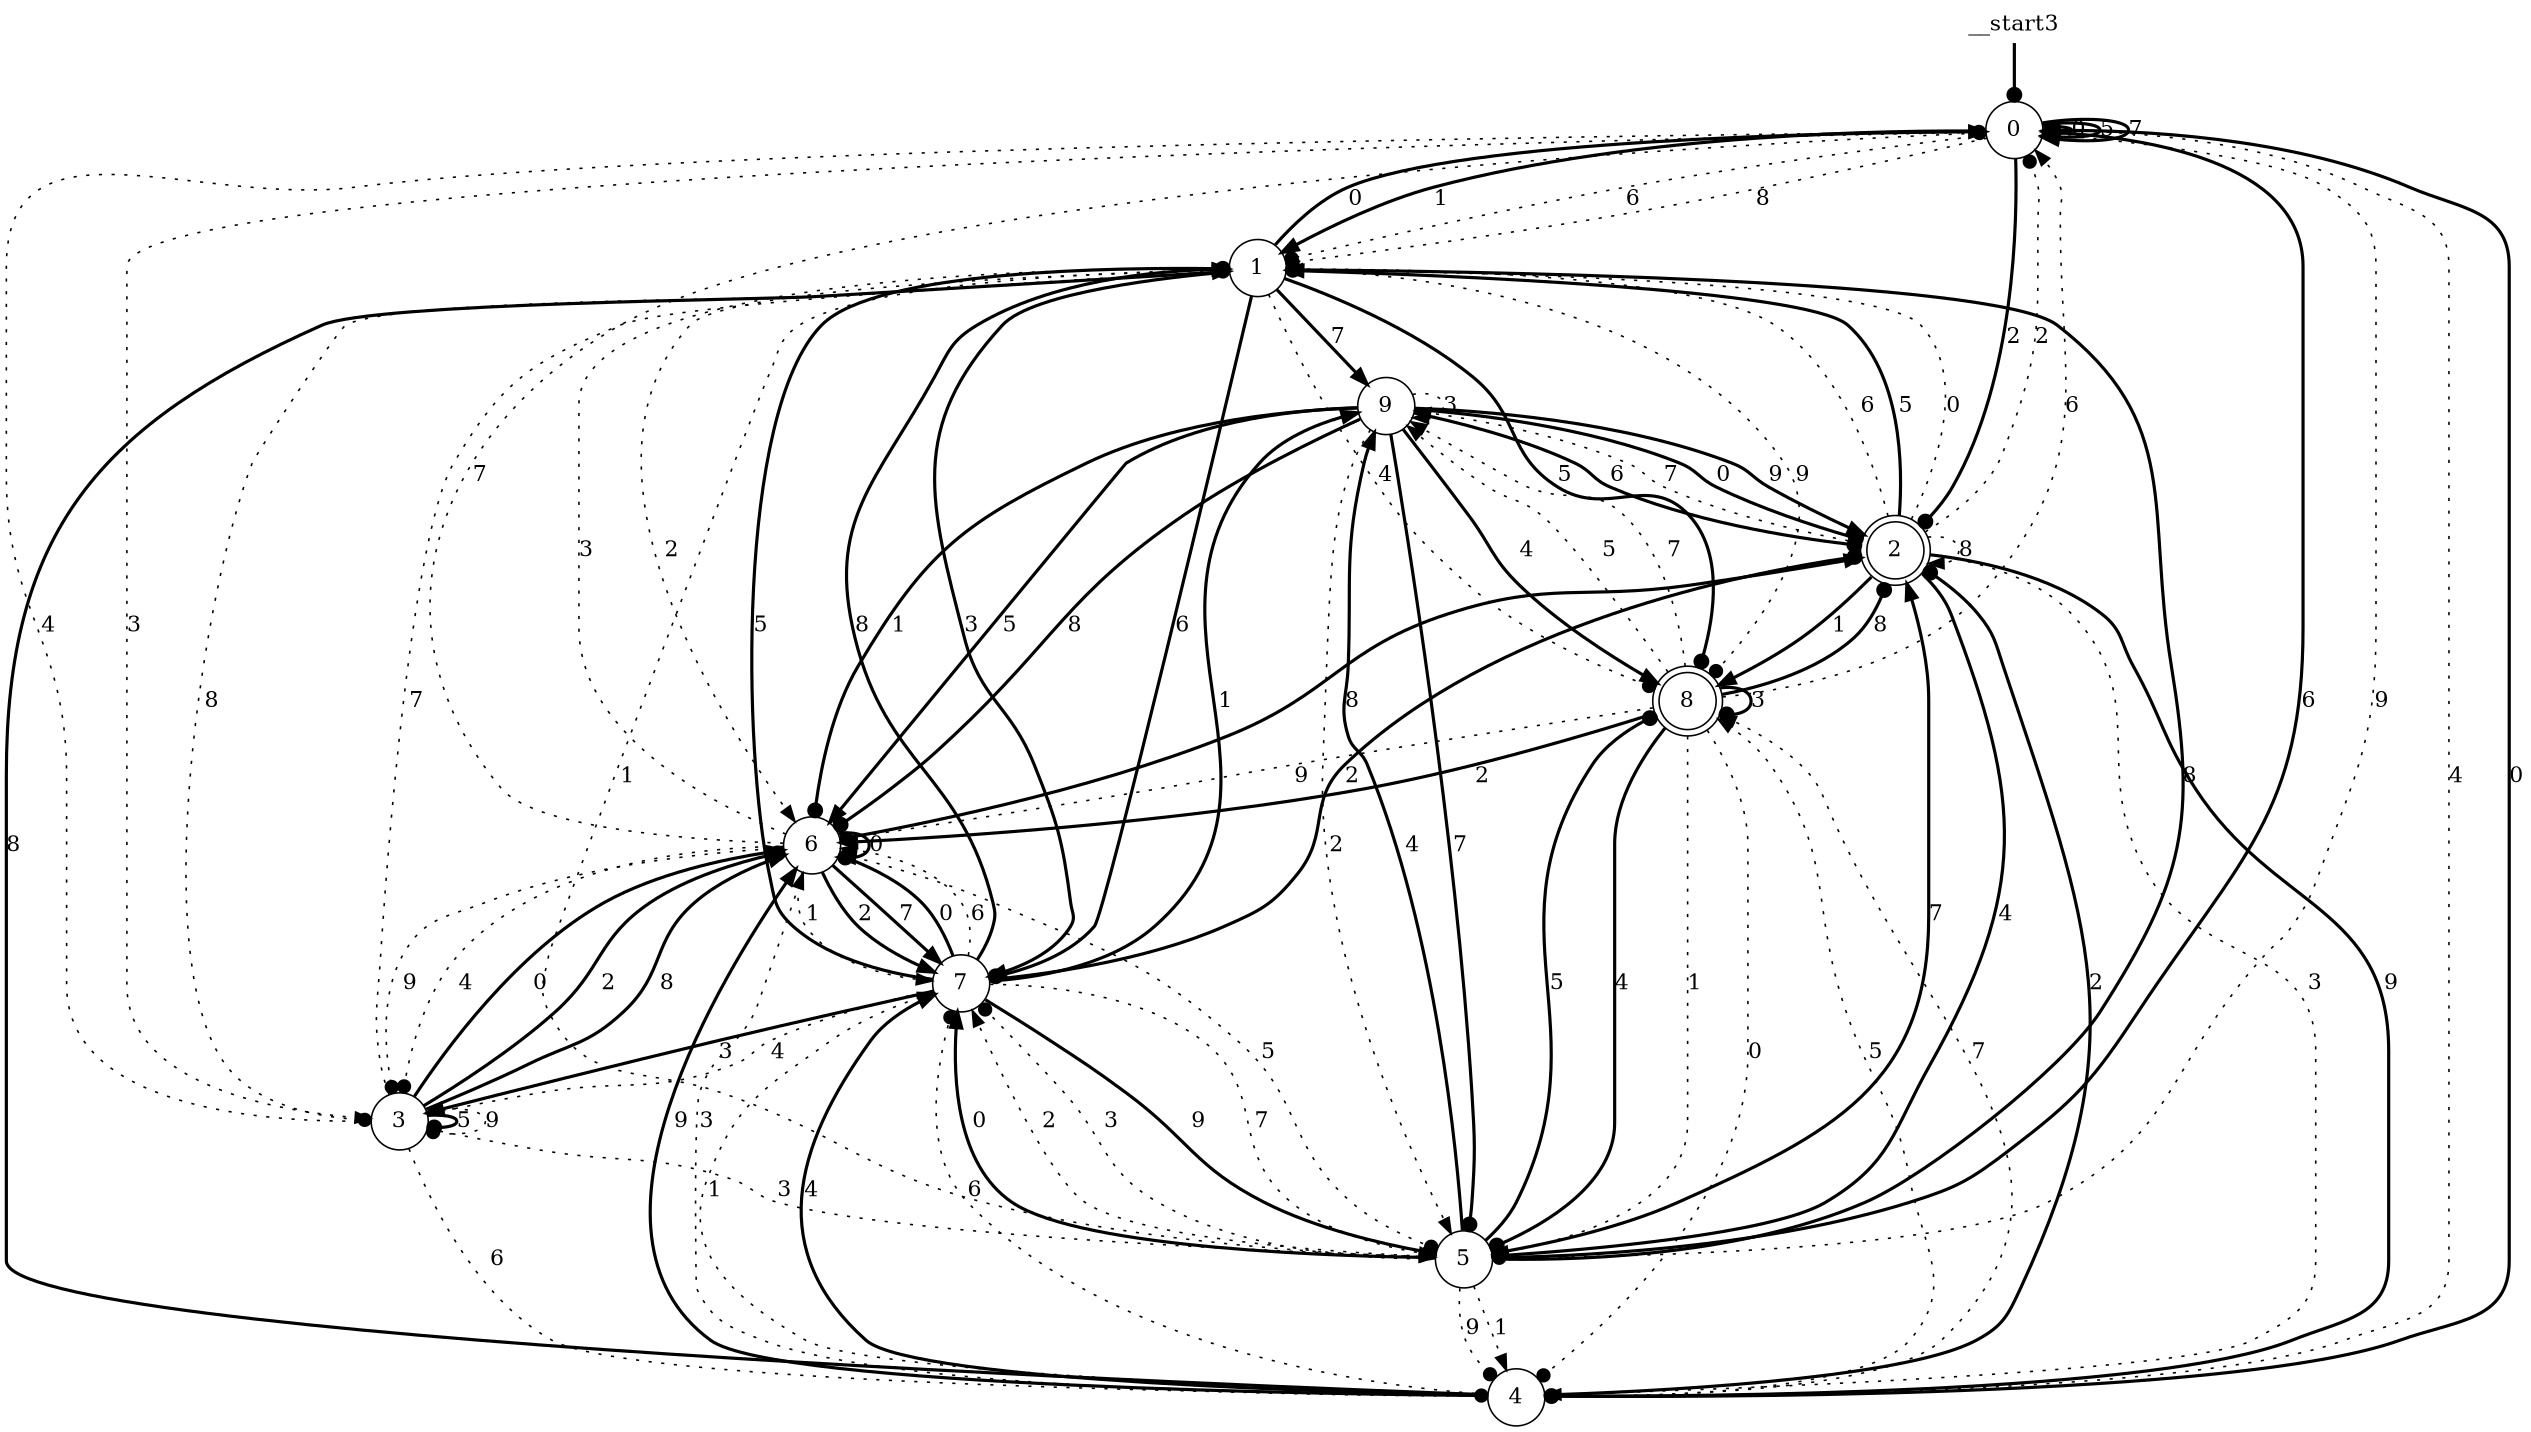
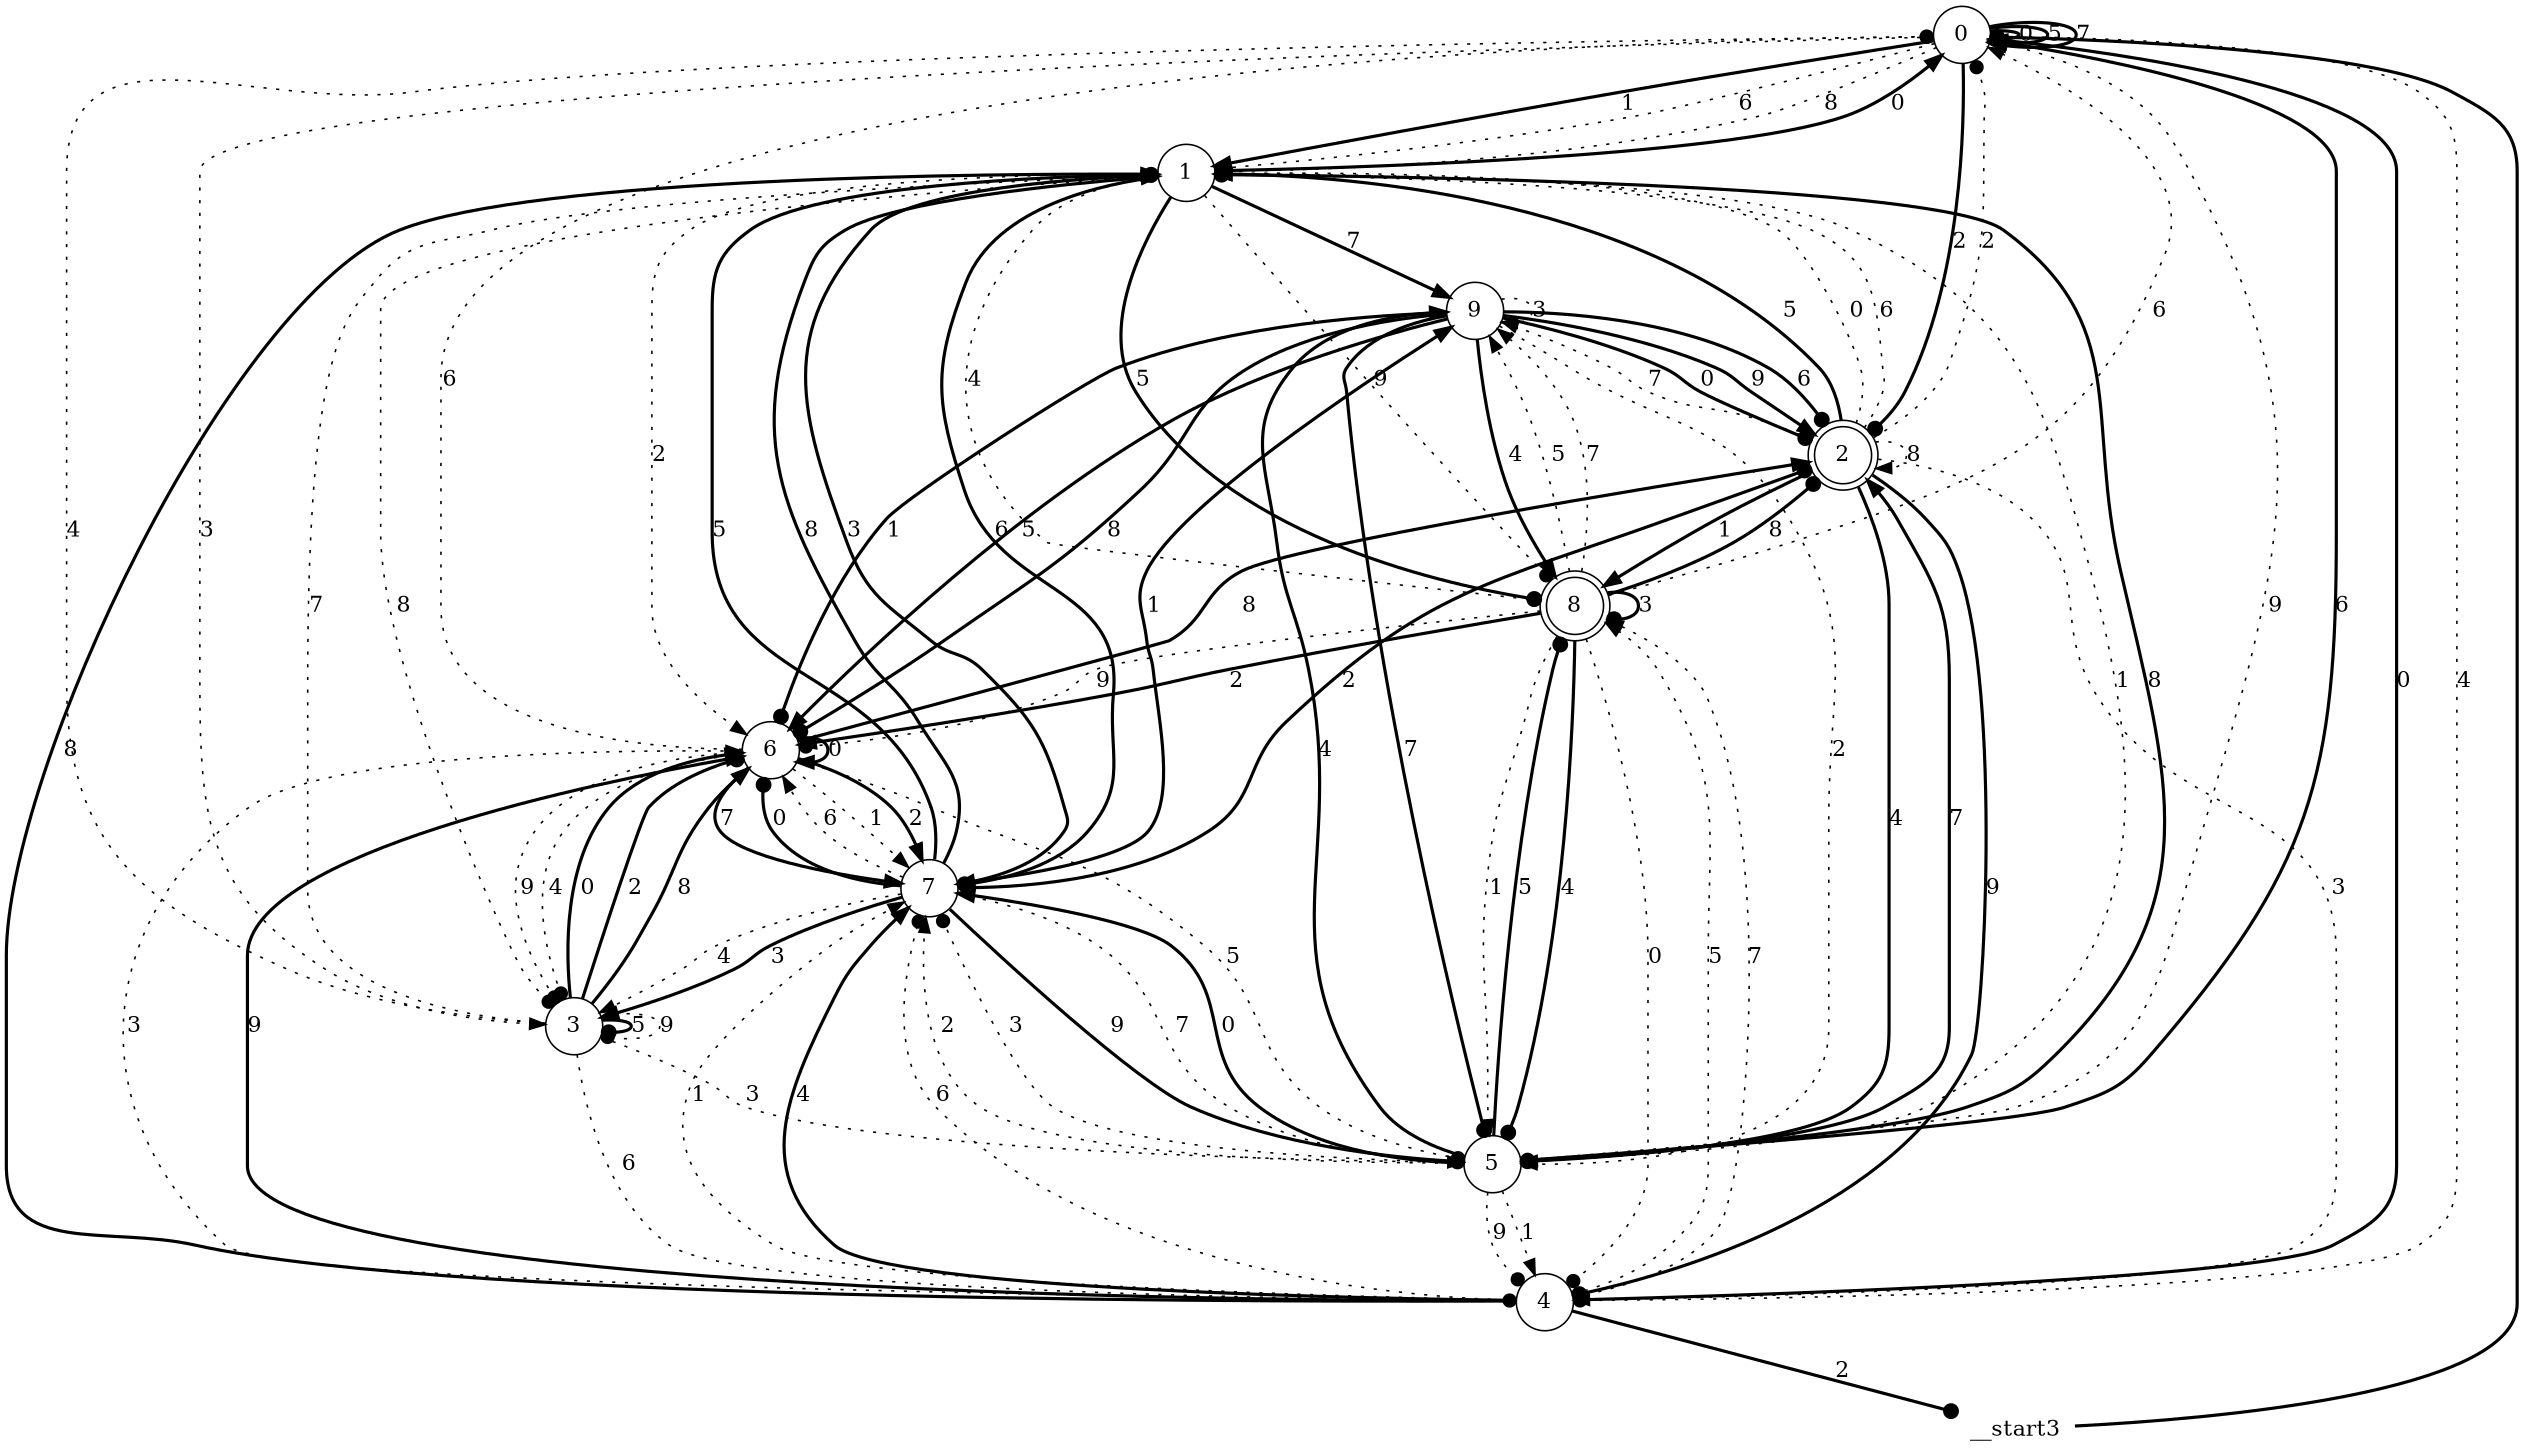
  digraph {
    node [shape=circle]
    edge [arrowhead=normal style=bold]
    n1 [label=0]
    n2 [label=1]
    n3 [label=2 shape=doublecircle]
    n4 [label=3]
    n5 [label=4]
    n6 [label=5]
    n7 [label=6]
    n8 [label=7]
    n9 [label=8 shape=doublecircle]
    n10 [label=9]
    n11 [height=0 label=__start3 shape=none width=0]
    n1 -> n1 [arrowhead=dot label=0]
    n1 -> n1 [label=5]
    n1 -> n1 [label=7]
    n1 -> n2 [label=1]
    n1 -> n2 [arrowhead=dot label=6 style=dotted]
    n1 -> n2 [arrowhead=dot label=8 style=dotted]
    n1 -> n3 [arrowhead=dot label=2]
    n1 -> n4 [label=3 style=dotted]
    n1 -> n5 [arrowhead=dot label=4 style=dotted]
    n1 -> n6 [arrowhead=dot label=9 style=dotted]
    n2 -> n1 [label=0]
    n2 -> n4 [arrowhead=dot label=8 style=dotted]
    n2 -> n6 [label=1 style=dotted]
    n2 -> n7 [label=2 style=dotted]
    n2 -> n8 [label=3]
    n2 -> n8 [arrowhead=dot label=6]
    n2 -> n9 [arrowhead=dot label=4 style=dotted]
    n2 -> n9 [arrowhead=dot label=5]
    n2 -> n9 [arrowhead=dot label=9 style=dotted]
    n2 -> n10 [label=7]
    n3 -> n1 [arrowhead=dot label=2 style=dotted]
    n3 -> n2 [label=0 style=dotted]
    n3 -> n2 [label=5]
    n3 -> n2 [label=6 style=dotted]
    n3 -> n3 [label=8 style=dotted]
    n3 -> n5 [label=3 style=dotted]
    n3 -> n5 [arrowhead=dot label=9]
    n3 -> n6 [arrowhead=dot label=4]
    n3 -> n9 [label=1]
    n3 -> n10 [label=7 style=dotted]
    n4 -> n1 [arrowhead=dot label=4 style=dotted]
    n4 -> n2 [arrowhead=dot label=7 style=dotted]
    n4 -> n4 [arrowhead=dot label=5]
    n4 -> n4 [arrowhead=dot label=9 style=dotted]
    n4 -> n5 [arrowhead=dot label=6 style=dotted]
    n4 -> n6 [label=3 style=dotted]
    n4 -> n7 [label=0]
    n4 -> n7 [arrowhead=dot label=2]
    n4 -> n7 [label=8]
    n5 -> n1 [label=0]
    n5 -> n2 [label=8]
-   n5 -> n3 [arrowhead=dot label=2]
+   n5 -> n11 [arrowhead=dot label=2]
    n5 -> n7 [label=3 style=dotted]
    n5 -> n7 [label=9]
    n5 -> n8 [label=1 style=dotted]
    n5 -> n8 [label=4]
    n5 -> n8 [arrowhead=dot label=6 style=dotted]
    n5 -> n9 [label=5 style=dotted]
    n5 -> n9 [label=7 style=dotted]
    n6 -> n1 [label=6]
    n6 -> n2 [arrowhead=dot label=8]
    n6 -> n3 [label=7]
    n6 -> n5 [label=1 style=dotted]
    n6 -> n5 [arrowhead=dot label=9 style=dotted]
    n6 -> n8 [label=0]
    n6 -> n8 [label=2 style=dotted]
    n6 -> n8 [arrowhead=dot label=3 style=dotted]
    n6 -> n9 [arrowhead=dot label=5]
    n6 -> n10 [label=4]
-   n7 -> n1 [arrowhead=dot label=7 style=dotted]
-   n7 -> n2 [label=3 style=dotted]
+   n7 -> n1 [arrowhead=dot label=6 style=dotted]
    n7 -> n3 [label=8]
    n7 -> n4 [arrowhead=dot label=4 style=dotted]
    n7 -> n4 [arrowhead=dot label=9 style=dotted]
    n7 -> n6 [arrowhead=dot label=5 style=dotted]
    n7 -> n7 [label=0]
    n7 -> n8 [label=1 style=dotted]
    n7 -> n8 [label=2]
    n7 -> n8 [label=7]
    n8 -> n2 [arrowhead=dot label=5]
    n8 -> n2 [label=8]
    n8 -> n3 [arrowhead=dot label=2]
    n8 -> n4 [label=3]
    n8 -> n4 [label=4 style=dotted]
    n8 -> n6 [label=7 style=dotted]
    n8 -> n6 [arrowhead=dot label=9]
    n8 -> n7 [arrowhead=dot label=0]
    n8 -> n7 [label=6 style=dotted]
    n8 -> n10 [label=1]
    n9 -> n1 [label=6 style=dotted]
    n9 -> n3 [arrowhead=dot label=8]
    n9 -> n5 [arrowhead=dot label=0 style=dotted]
    n9 -> n6 [label=1 style=dotted]
    n9 -> n6 [arrowhead=dot label=4]
    n9 -> n7 [label=2]
    n9 -> n7 [arrowhead=dot label=9 style=dotted]
    n9 -> n9 [arrowhead=dot label=3]
    n9 -> n10 [label=5 style=dotted]
    n9 -> n10 [label=7 style=dotted]
    n10 -> n3 [arrowhead=dot label=0]
    n10 -> n3 [arrowhead=dot label=6]
    n10 -> n3 [label=9]
    n10 -> n6 [label=2 style=dotted]
    n10 -> n6 [arrowhead=dot label=7]
    n10 -> n7 [arrowhead=dot label=1]
    n10 -> n7 [label=5]
    n10 -> n7 [arrowhead=dot label=8]
    n10 -> n9 [label=4]
    n10 -> n10 [label=3 style=dotted]
    n11 -> n1 [arrowhead=dot]
  }
